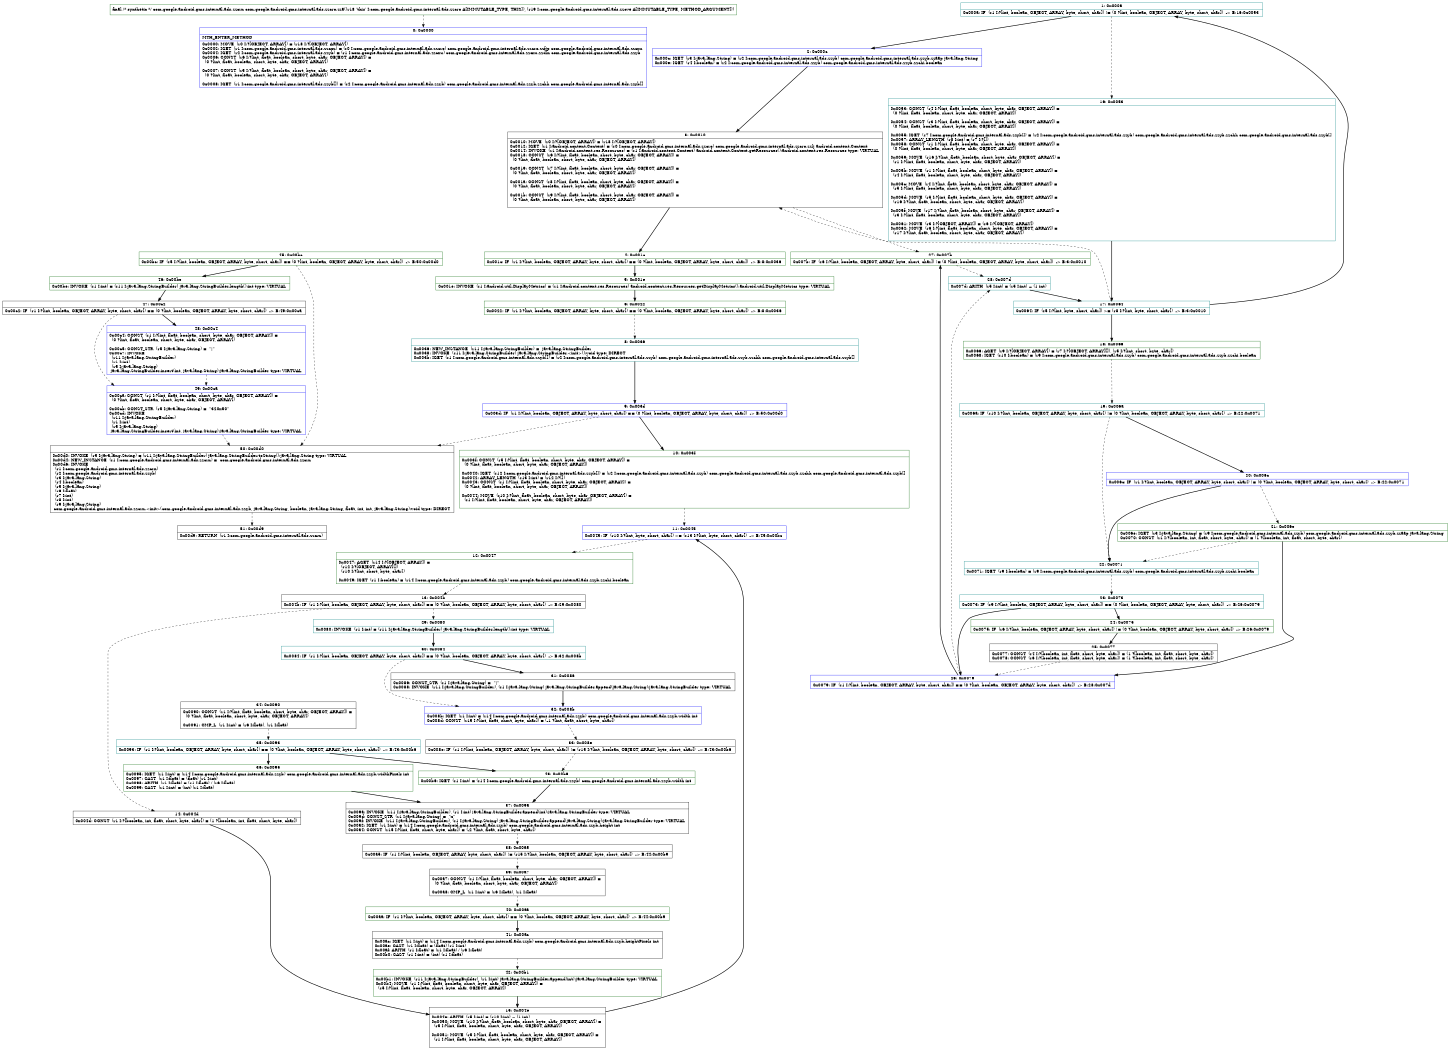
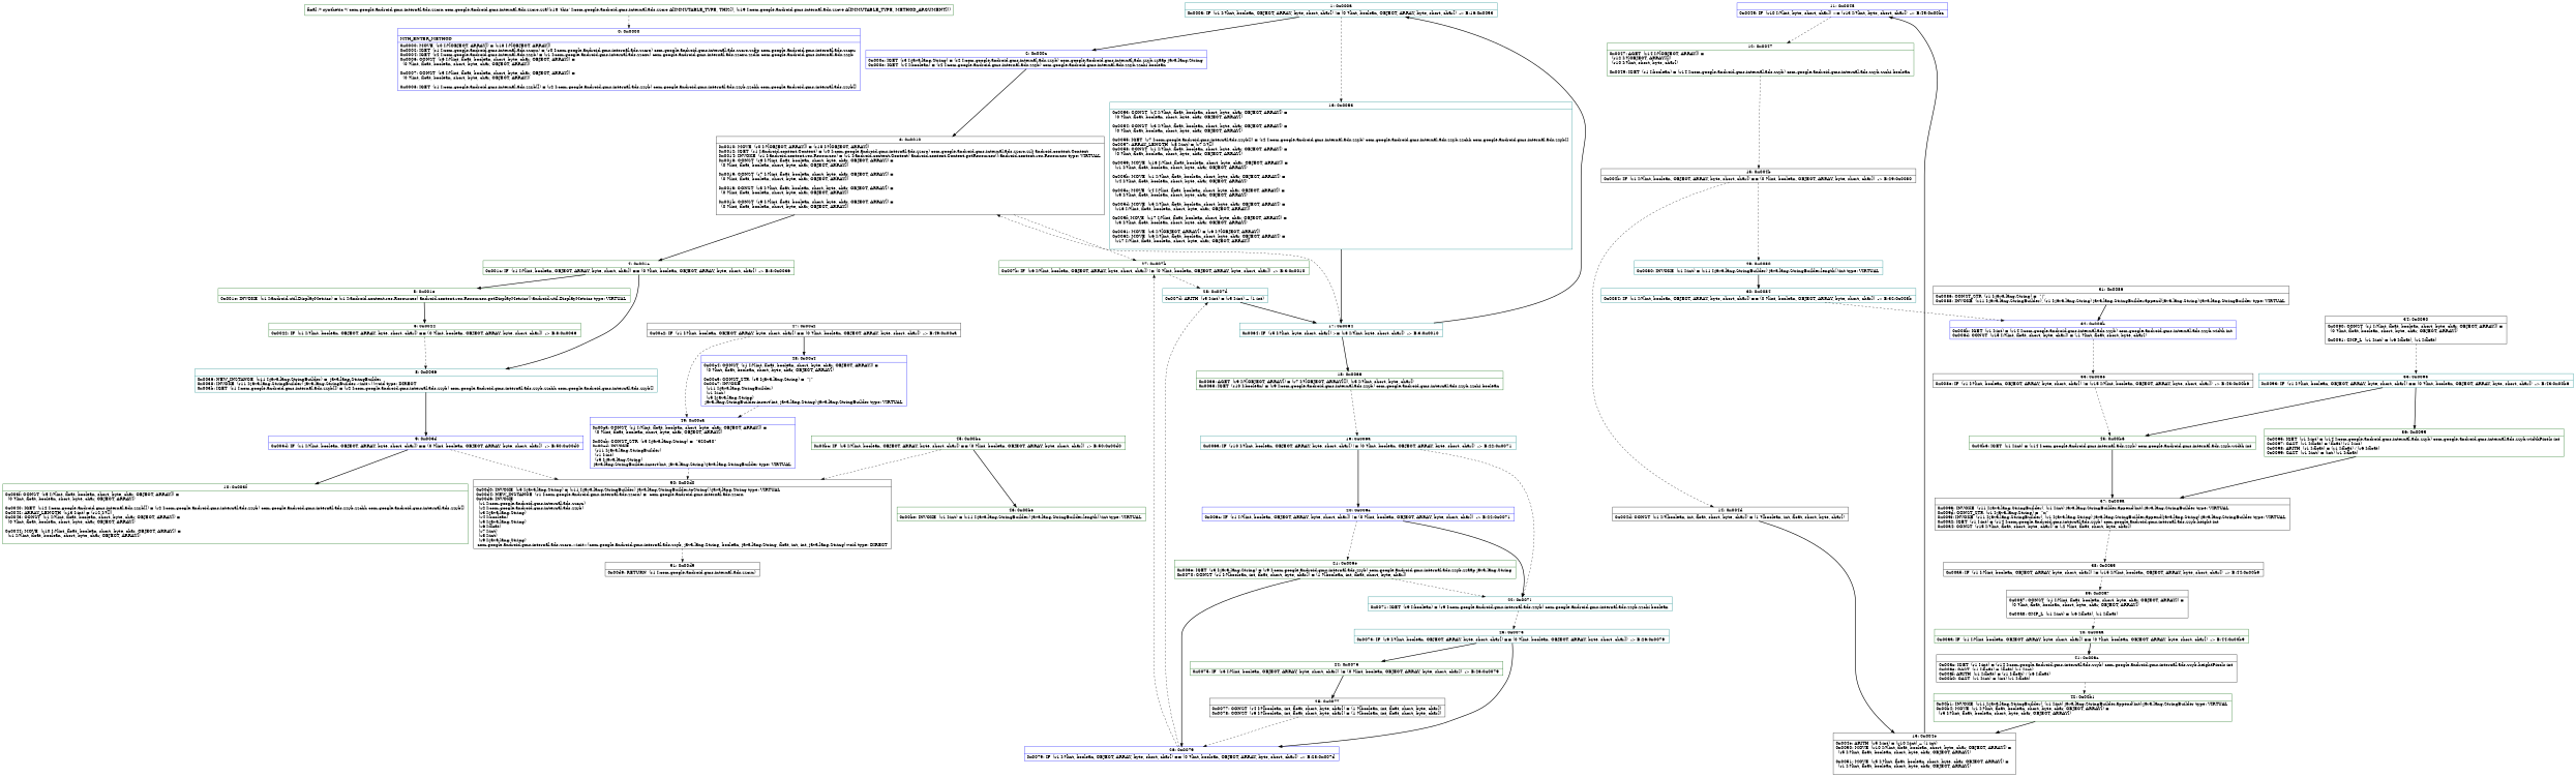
  digraph {
    node [color=darkgreen shape=record]
    edge [style=bold]
    n1 [color=blue label="{0\:\ 0x0000|MTH_ENTER_METHOD\l|0x0000: MOVE  (r0 I:?[OBJECT, ARRAY]) = (r18 I:?[OBJECT, ARRAY]) \l0x0002: IGET  (r1 I:com.google.android.gms.internal.ads.zzcxu) = (r0 I:com.google.android.gms.internal.ads.zzcro) com.google.android.gms.internal.ads.zzcro.zzfjp com.google.android.gms.internal.ads.zzcxu \l0x0004: IGET  (r2 I:com.google.android.gms.internal.ads.zzyb) = (r1 I:com.google.android.gms.internal.ads.zzcxu) com.google.android.gms.internal.ads.zzcxu.zzdln com.google.android.gms.internal.ads.zzyb \l0x0006: CONST  (r6 I:?[int, float, boolean, short, byte, char, OBJECT, ARRAY]) = \l  (0 ?[int, float, boolean, short, byte, char, OBJECT, ARRAY])\l \l0x0007: CONST  (r5 I:?[int, float, boolean, short, byte, char, OBJECT, ARRAY]) = \l  (0 ?[int, float, boolean, short, byte, char, OBJECT, ARRAY])\l \l0x0008: IGET  (r1 I:com.google.android.gms.internal.ads.zzyb[]) = (r2 I:com.google.android.gms.internal.ads.zzyb) com.google.android.gms.internal.ads.zzyb.zzchh com.google.android.gms.internal.ads.zzyb[] \l}"]
    n2 [color=teal label="{1\:\ 0x000a|0x000a: IF  (r1 I:?[int, boolean, OBJECT, ARRAY, byte, short, char]) != (0 ?[int, boolean, OBJECT, ARRAY, byte, short, char])  \-\> B:16:0x0053 \l}"]
    n3 [color=blue label="{2\:\ 0x000c|0x000c: IGET  (r3 I:java.lang.String) = (r2 I:com.google.android.gms.internal.ads.zzyb) com.google.android.gms.internal.ads.zzyb.zzaap java.lang.String \l0x000e: IGET  (r4 I:boolean) = (r2 I:com.google.android.gms.internal.ads.zzyb) com.google.android.gms.internal.ads.zzyb.zzchi boolean \l}"]
    n4 [color=teal label="{16\:\ 0x0053|0x0053: CONST  (r4 I:?[int, float, boolean, short, byte, char, OBJECT, ARRAY]) = \l  (0 ?[int, float, boolean, short, byte, char, OBJECT, ARRAY])\l \l0x0054: CONST  (r3 I:?[int, float, boolean, short, byte, char, OBJECT, ARRAY]) = \l  (0 ?[int, float, boolean, short, byte, char, OBJECT, ARRAY])\l \l0x0055: IGET  (r7 I:com.google.android.gms.internal.ads.zzyb[]) = (r2 I:com.google.android.gms.internal.ads.zzyb) com.google.android.gms.internal.ads.zzyb.zzchh com.google.android.gms.internal.ads.zzyb[] \l0x0057: ARRAY_LENGTH  (r8 I:int) = (r7 I:?[]) \l0x0058: CONST  (r1 I:?[int, float, boolean, short, byte, char, OBJECT, ARRAY]) = \l  (0 ?[int, float, boolean, short, byte, char, OBJECT, ARRAY])\l \l0x0059: MOVE  (r16 I:?[int, float, boolean, short, byte, char, OBJECT, ARRAY]) = \l  (r1 I:?[int, float, boolean, short, byte, char, OBJECT, ARRAY])\l \l0x005b: MOVE  (r1 I:?[int, float, boolean, short, byte, char, OBJECT, ARRAY]) = \l  (r4 I:?[int, float, boolean, short, byte, char, OBJECT, ARRAY])\l \l0x005c: MOVE  (r4 I:?[int, float, boolean, short, byte, char, OBJECT, ARRAY]) = \l  (r5 I:?[int, float, boolean, short, byte, char, OBJECT, ARRAY])\l \l0x005d: MOVE  (r5 I:?[int, float, boolean, short, byte, char, OBJECT, ARRAY]) = \l  (r16 I:?[int, float, boolean, short, byte, char, OBJECT, ARRAY])\l \l0x005f: MOVE  (r17 I:?[int, float, boolean, short, byte, char, OBJECT, ARRAY]) = \l  (r3 I:?[int, float, boolean, short, byte, char, OBJECT, ARRAY])\l \l0x0061: MOVE  (r3 I:?[OBJECT, ARRAY]) = (r6 I:?[OBJECT, ARRAY]) \l0x0062: MOVE  (r6 I:?[int, float, boolean, short, byte, char, OBJECT, ARRAY]) = \l  (r17 I:?[int, float, boolean, short, byte, char, OBJECT, ARRAY])\l \l}"]
    n5 [color=black label="{3\:\ 0x0010|0x0010: MOVE  (r0 I:?[OBJECT, ARRAY]) = (r18 I:?[OBJECT, ARRAY]) \l0x0012: IGET  (r1 I:android.content.Context) = (r0 I:com.google.android.gms.internal.ads.zzcro) com.google.android.gms.internal.ads.zzcro.zzlj android.content.Context \l0x0014: INVOKE  (r1 I:android.content.res.Resources) = (r1 I:android.content.Context) android.content.Context.getResources():android.content.res.Resources type: VIRTUAL \l0x0018: CONST  (r6 I:?[int, float, boolean, short, byte, char, OBJECT, ARRAY]) = \l  (0 ?[int, float, boolean, short, byte, char, OBJECT, ARRAY])\l \l0x0019: CONST  (r7 I:?[int, float, boolean, short, byte, char, OBJECT, ARRAY]) = \l  (0 ?[int, float, boolean, short, byte, char, OBJECT, ARRAY])\l \l0x001a: CONST  (r8 I:?[int, float, boolean, short, byte, char, OBJECT, ARRAY]) = \l  (0 ?[int, float, boolean, short, byte, char, OBJECT, ARRAY])\l \l0x001b: CONST  (r9 I:?[int, float, boolean, short, byte, char, OBJECT, ARRAY]) = \l  (0 ?[int, float, boolean, short, byte, char, OBJECT, ARRAY])\l \l}"]
    n6 [color=teal label="{17\:\ 0x0064|0x0064: IF  (r5 I:?[int, byte, short, char]) \>= (r8 I:?[int, byte, short, char])  \-\> B:3:0x0010 \l}"]
    n7 [label="{4\:\ 0x001c|0x001c: IF  (r1 I:?[int, boolean, OBJECT, ARRAY, byte, short, char]) == (0 ?[int, boolean, OBJECT, ARRAY, byte, short, char])  \-\> B:8:0x0036 \l}"]
    n8 [label="{27\:\ 0x007b|0x007b: IF  (r6 I:?[int, boolean, OBJECT, ARRAY, byte, short, char]) != (0 ?[int, boolean, OBJECT, ARRAY, byte, short, char])  \-\> B:3:0x0010 \l}"]
    n9 [label="{5\:\ 0x001e|0x001e: INVOKE  (r1 I:android.util.DisplayMetrics) = (r1 I:android.content.res.Resources) android.content.res.Resources.getDisplayMetrics():android.util.DisplayMetrics type: VIRTUAL \l}"]
    n10 [color=teal label="{8\:\ 0x0036|0x0036: NEW_INSTANCE  (r11 I:java.lang.StringBuilder) =  java.lang.StringBuilder \l0x0038: INVOKE  (r11 I:java.lang.StringBuilder) java.lang.StringBuilder.\<init\>():void type: DIRECT \l0x003b: IGET  (r1 I:com.google.android.gms.internal.ads.zzyb[]) = (r2 I:com.google.android.gms.internal.ads.zzyb) com.google.android.gms.internal.ads.zzyb.zzchh com.google.android.gms.internal.ads.zzyb[] \l}"]
    n11 [label="{6\:\ 0x0022|0x0022: IF  (r1 I:?[int, boolean, OBJECT, ARRAY, byte, short, char]) == (0 ?[int, boolean, OBJECT, ARRAY, byte, short, char])  \-\> B:8:0x0036 \l}"]
    n12 [color=blue label="{9\:\ 0x003d|0x003d: IF  (r1 I:?[int, boolean, OBJECT, ARRAY, byte, short, char]) == (0 ?[int, boolean, OBJECT, ARRAY, byte, short, char])  \-\> B:50:0x00d0 \l}"]
    n13 [label="{10\:\ 0x003f|0x003f: CONST  (r5 I:?[int, float, boolean, short, byte, char, OBJECT, ARRAY]) = \l  (0 ?[int, float, boolean, short, byte, char, OBJECT, ARRAY])\l \l0x0040: IGET  (r12 I:com.google.android.gms.internal.ads.zzyb[]) = (r2 I:com.google.android.gms.internal.ads.zzyb) com.google.android.gms.internal.ads.zzyb.zzchh com.google.android.gms.internal.ads.zzyb[] \l0x0042: ARRAY_LENGTH  (r13 I:int) = (r12 I:?[]) \l0x0043: CONST  (r1 I:?[int, float, boolean, short, byte, char, OBJECT, ARRAY]) = \l  (0 ?[int, float, boolean, short, byte, char, OBJECT, ARRAY])\l \l0x0044: MOVE  (r10 I:?[int, float, boolean, short, byte, char, OBJECT, ARRAY]) = \l  (r1 I:?[int, float, boolean, short, byte, char, OBJECT, ARRAY])\l \l}"]
    n14 [color=black label="{50\:\ 0x00d0|0x00d0: INVOKE  (r5 I:java.lang.String) = (r11 I:java.lang.StringBuilder) java.lang.StringBuilder.toString():java.lang.String type: VIRTUAL \l0x00d4: NEW_INSTANCE  (r1 I:com.google.android.gms.internal.ads.zzcrn) =  com.google.android.gms.internal.ads.zzcrn \l0x00d6: INVOKE  \l  (r1 I:com.google.android.gms.internal.ads.zzcrn)\l  (r2 I:com.google.android.gms.internal.ads.zzyb)\l  (r3 I:java.lang.String)\l  (r4 I:boolean)\l  (r5 I:java.lang.String)\l  (r6 I:float)\l  (r7 I:int)\l  (r8 I:int)\l  (r9 I:java.lang.String)\l com.google.android.gms.internal.ads.zzcrn.\<init\>(com.google.android.gms.internal.ads.zzyb, java.lang.String, boolean, java.lang.String, float, int, int, java.lang.String):void type: DIRECT \l}"]
    n15 [color=blue label="{11\:\ 0x0045|0x0045: IF  (r10 I:?[int, byte, short, char]) \>= (r13 I:?[int, byte, short, char])  \-\> B:45:0x00bc \l}"]
    n16 [color=black label="{51\:\ 0x00d9|0x00d9: RETURN  (r1 I:com.google.android.gms.internal.ads.zzcrn) \l}"]
    n17 [label="{12\:\ 0x0047|0x0047: AGET  (r14 I:?[OBJECT, ARRAY]) = \l  (r12 I:?[OBJECT, ARRAY][])\l  (r10 I:?[int, short, byte, char])\l \l0x0049: IGET  (r1 I:boolean) = (r14 I:com.google.android.gms.internal.ads.zzyb) com.google.android.gms.internal.ads.zzyb.zzchi boolean \l}"]
    n18 [color=black label="{13\:\ 0x004b|0x004b: IF  (r1 I:?[int, boolean, OBJECT, ARRAY, byte, short, char]) == (0 ?[int, boolean, OBJECT, ARRAY, byte, short, char])  \-\> B:29:0x0080 \l}"]
    n19 [label="{45\:\ 0x00bc|0x00bc: IF  (r5 I:?[int, boolean, OBJECT, ARRAY, byte, short, char]) == (0 ?[int, boolean, OBJECT, ARRAY, byte, short, char])  \-\> B:50:0x00d0 \l}"]
    n20 [label="{46\:\ 0x00be|0x00be: INVOKE  (r1 I:int) = (r11 I:java.lang.StringBuilder) java.lang.StringBuilder.length():int type: VIRTUAL \l}"]
    n21 [color=black label="{14\:\ 0x004d|0x004d: CONST  (r1 I:?[boolean, int, float, short, byte, char]) = (1 ?[boolean, int, float, short, byte, char]) \l}"]
    n22 [color=teal label="{29\:\ 0x0080|0x0080: INVOKE  (r1 I:int) = (r11 I:java.lang.StringBuilder) java.lang.StringBuilder.length():int type: VIRTUAL \l}"]
    n23 [color=black label="{15\:\ 0x004e|0x004e: ARITH  (r5 I:int) = (r10 I:int) + (1 int) \l0x0050: MOVE  (r10 I:?[int, float, boolean, short, byte, char, OBJECT, ARRAY]) = \l  (r5 I:?[int, float, boolean, short, byte, char, OBJECT, ARRAY])\l \l0x0051: MOVE  (r5 I:?[int, float, boolean, short, byte, char, OBJECT, ARRAY]) = \l  (r1 I:?[int, float, boolean, short, byte, char, OBJECT, ARRAY])\l \l}"]
    n24 [color=teal label="{30\:\ 0x0084|0x0084: IF  (r1 I:?[int, boolean, OBJECT, ARRAY, byte, short, char]) == (0 ?[int, boolean, OBJECT, ARRAY, byte, short, char])  \-\> B:32:0x008b \l}"]
    n25 [label="{18\:\ 0x0066|0x0066: AGET  (r9 I:?[OBJECT, ARRAY]) = (r7 I:?[OBJECT, ARRAY][]), (r5 I:?[int, short, byte, char]) \l0x0068: IGET  (r10 I:boolean) = (r9 I:com.google.android.gms.internal.ads.zzyb) com.google.android.gms.internal.ads.zzyb.zzchi boolean \l}"]
    n26 [color=teal label="{19\:\ 0x006a|0x006a: IF  (r10 I:?[int, boolean, OBJECT, ARRAY, byte, short, char]) != (0 ?[int, boolean, OBJECT, ARRAY, byte, short, char])  \-\> B:22:0x0071 \l}"]
    n27 [color=blue label="{20\:\ 0x006c|0x006c: IF  (r1 I:?[int, boolean, OBJECT, ARRAY, byte, short, char]) != (0 ?[int, boolean, OBJECT, ARRAY, byte, short, char])  \-\> B:22:0x0071 \l}"]
    n28 [color=teal label="{22\:\ 0x0071|0x0071: IGET  (r9 I:boolean) = (r9 I:com.google.android.gms.internal.ads.zzyb) com.google.android.gms.internal.ads.zzyb.zzchi boolean \l}"]
    n29 [label="{21\:\ 0x006e|0x006e: IGET  (r3 I:java.lang.String) = (r9 I:com.google.android.gms.internal.ads.zzyb) com.google.android.gms.internal.ads.zzyb.zzaap java.lang.String \l0x0070: CONST  (r1 I:?[boolean, int, float, short, byte, char]) = (1 ?[boolean, int, float, short, byte, char]) \l}"]
    n30 [color=teal label="{23\:\ 0x0073|0x0073: IF  (r9 I:?[int, boolean, OBJECT, ARRAY, byte, short, char]) == (0 ?[int, boolean, OBJECT, ARRAY, byte, short, char])  \-\> B:26:0x0079 \l}"]
    n31 [color=blue label="{26\:\ 0x0079|0x0079: IF  (r1 I:?[int, boolean, OBJECT, ARRAY, byte, short, char]) == (0 ?[int, boolean, OBJECT, ARRAY, byte, short, char])  \-\> B:28:0x007d \l}"]
    n32 [label="{24\:\ 0x0075|0x0075: IF  (r6 I:?[int, boolean, OBJECT, ARRAY, byte, short, char]) != (0 ?[int, boolean, OBJECT, ARRAY, byte, short, char])  \-\> B:26:0x0079 \l}"]
    n33 [color=black label="{25\:\ 0x0077|0x0077: CONST  (r4 I:?[boolean, int, float, short, byte, char]) = (1 ?[boolean, int, float, short, byte, char]) \l0x0078: CONST  (r6 I:?[boolean, int, float, short, byte, char]) = (1 ?[boolean, int, float, short, byte, char]) \l}"]
    n34 [color=teal label="{28\:\ 0x007d|0x007d: ARITH  (r5 I:int) = (r5 I:int) + (1 int) \l}"]
    n35 [color=black label="{31\:\ 0x0086|0x0086: CONST_STR  (r1 I:java.lang.String) =  \"\|\" \l0x0088: INVOKE  (r11 I:java.lang.StringBuilder), (r1 I:java.lang.String) java.lang.StringBuilder.append(java.lang.String):java.lang.StringBuilder type: VIRTUAL \l}"]
    n36 [color=blue label="{32\:\ 0x008b|0x008b: IGET  (r1 I:int) = (r14 I:com.google.android.gms.internal.ads.zzyb) com.google.android.gms.internal.ads.zzyb.width int \l0x008d: CONST  (r15 I:?[int, float, short, byte, char]) = (\-1 ?[int, float, short, byte, char]) \l}"]
    n37 [color=black label="{33\:\ 0x008e|0x008e: IF  (r1 I:?[int, boolean, OBJECT, ARRAY, byte, short, char]) != (r15 I:?[int, boolean, OBJECT, ARRAY, byte, short, char])  \-\> B:43:0x00b6 \l}"]
    n38 [label="{43\:\ 0x00b6|0x00b6: IGET  (r1 I:int) = (r14 I:com.google.android.gms.internal.ads.zzyb) com.google.android.gms.internal.ads.zzyb.width int \l}"]
    n39 [color=black label="{34\:\ 0x0090|0x0090: CONST  (r1 I:?[int, float, boolean, short, byte, char, OBJECT, ARRAY]) = \l  (0 ?[int, float, boolean, short, byte, char, OBJECT, ARRAY])\l \l0x0091: CMP_L  (r1 I:int) = (r6 I:float), (r1 I:float) \l}"]
    n40 [color=teal label="{35\:\ 0x0093|0x0093: IF  (r1 I:?[int, boolean, OBJECT, ARRAY, byte, short, char]) == (0 ?[int, boolean, OBJECT, ARRAY, byte, short, char])  \-\> B:43:0x00b6 \l}"]
    n41 [color=black label="{37\:\ 0x009a|0x009a: INVOKE  (r11 I:java.lang.StringBuilder), (r1 I:int) java.lang.StringBuilder.append(int):java.lang.StringBuilder type: VIRTUAL \l0x009d: CONST_STR  (r1 I:java.lang.String) =  \"x\" \l0x009f: INVOKE  (r11 I:java.lang.StringBuilder), (r1 I:java.lang.String) java.lang.StringBuilder.append(java.lang.String):java.lang.StringBuilder type: VIRTUAL \l0x00a2: IGET  (r1 I:int) = (r14 I:com.google.android.gms.internal.ads.zzyb) com.google.android.gms.internal.ads.zzyb.height int \l0x00a4: CONST  (r15 I:?[int, float, short, byte, char]) = (\-2 ?[int, float, short, byte, char]) \l}"]
    n42 [label="{36\:\ 0x0095|0x0095: IGET  (r1 I:int) = (r14 I:com.google.android.gms.internal.ads.zzyb) com.google.android.gms.internal.ads.zzyb.widthPixels int \l0x0097: CAST  (r1 I:float) = (float) (r1 I:int) \l0x0098: ARITH  (r1 I:float) = (r1 I:float) \/ (r6 I:float) \l0x0099: CAST  (r1 I:int) = (int) (r1 I:float) \l}"]
    n43 [color=black label="{38\:\ 0x00a5|0x00a5: IF  (r1 I:?[int, boolean, OBJECT, ARRAY, byte, short, char]) != (r15 I:?[int, boolean, OBJECT, ARRAY, byte, short, char])  \-\> B:44:0x00b9 \l}"]
    n44 [color=black label="{39\:\ 0x00a7|0x00a7: CONST  (r1 I:?[int, float, boolean, short, byte, char, OBJECT, ARRAY]) = \l  (0 ?[int, float, boolean, short, byte, char, OBJECT, ARRAY])\l \l0x00a8: CMP_L  (r1 I:int) = (r6 I:float), (r1 I:float) \l}"]
    n45 [label="{40\:\ 0x00aa|0x00aa: IF  (r1 I:?[int, boolean, OBJECT, ARRAY, byte, short, char]) == (0 ?[int, boolean, OBJECT, ARRAY, byte, short, char])  \-\> B:44:0x00b9 \l}"]
    n46 [color=black label="{41\:\ 0x00ac|0x00ac: IGET  (r1 I:int) = (r14 I:com.google.android.gms.internal.ads.zzyb) com.google.android.gms.internal.ads.zzyb.heightPixels int \l0x00ae: CAST  (r1 I:float) = (float) (r1 I:int) \l0x00af: ARITH  (r1 I:float) = (r1 I:float) \/ (r6 I:float) \l0x00b0: CAST  (r1 I:int) = (int) (r1 I:float) \l}"]
    n47 [label="{42\:\ 0x00b1|0x00b1: INVOKE  (r11 I:java.lang.StringBuilder), (r1 I:int) java.lang.StringBuilder.append(int):java.lang.StringBuilder type: VIRTUAL \l0x00b4: MOVE  (r1 I:?[int, float, boolean, short, byte, char, OBJECT, ARRAY]) = \l  (r5 I:?[int, float, boolean, short, byte, char, OBJECT, ARRAY])\l \l}"]
    n48 [color=black label="{47\:\ 0x00c2|0x00c2: IF  (r1 I:?[int, boolean, OBJECT, ARRAY, byte, short, char]) == (0 ?[int, boolean, OBJECT, ARRAY, byte, short, char])  \-\> B:49:0x00ca \l}"]
    n49 [color=blue label="{48\:\ 0x00c4|0x00c4: CONST  (r1 I:?[int, float, boolean, short, byte, char, OBJECT, ARRAY]) = \l  (0 ?[int, float, boolean, short, byte, char, OBJECT, ARRAY])\l \l0x00c5: CONST_STR  (r5 I:java.lang.String) =  \"\|\" \l0x00c7: INVOKE  \l  (r11 I:java.lang.StringBuilder)\l  (r1 I:int)\l  (r5 I:java.lang.String)\l java.lang.StringBuilder.insert(int, java.lang.String):java.lang.StringBuilder type: VIRTUAL \l}"]
    n50 [color=blue label="{49\:\ 0x00ca|0x00ca: CONST  (r1 I:?[int, float, boolean, short, byte, char, OBJECT, ARRAY]) = \l  (0 ?[int, float, boolean, short, byte, char, OBJECT, ARRAY])\l \l0x00cb: CONST_STR  (r5 I:java.lang.String) =  \"320x50\" \l0x00cd: INVOKE  \l  (r11 I:java.lang.StringBuilder)\l  (r1 I:int)\l  (r5 I:java.lang.String)\l java.lang.StringBuilder.insert(int, java.lang.String):java.lang.StringBuilder type: VIRTUAL \l}"]
    n51 [label="{final \/* synthetic *\/ com.google.android.gms.internal.ads.zzcrn com.google.android.gms.internal.ads.zzcro.zza((r18 'this' I:com.google.android.gms.internal.ads.zzcro A[IMMUTABLE_TYPE, THIS]), (r19 I:com.google.android.gms.internal.ads.zzcve A[IMMUTABLE_TYPE, METHOD_ARGUMENT])) }"]
    n2 -> n3
    n2 -> n4 [style=dashed]
    n3 -> n5
    n4 -> n6
    n5 -> n7
    n5 -> n8 [style=dashed]
    n6 -> n2
    n6 -> n5 [style=dashed]
    n6 -> n25
    n7 -> n9
+   n7 -> n10
    n8 -> n34 [style=dashed]
    n9 -> n11
    n10 -> n12
    n11 -> n10 [style=dashed]
    n12 -> n13
    n12 -> n14 [style=dashed]
-   n13 -> n15 [style=dashed]
    n14 -> n16 [style=dashed]
    n15 -> n17 [style=dashed]
    n17 -> n18 [style=dashed]
    n18 -> n21 [style=dashed]
    n18 -> n22 [style=dashed]
    n19 -> n14 [style=dashed]
    n19 -> n20
-   n20 -> n48
    n21 -> n23
    n22 -> n24
    n23 -> n15
-   n24 -> n35
    n24 -> n36 [style=dashed]
    n25 -> n26 [style=dashed]
    n26 -> n27
    n26 -> n28 [style=dashed]
    n27 -> n28
    n27 -> n29 [style=dashed]
    n28 -> n30 [style=dashed]
    n29 -> n28 [style=dashed]
    n29 -> n31
    n30 -> n31
    n30 -> n32
-   n31 -> n8
+   n31 -> n8 [style=dashed]
    n31 -> n34 [style=dashed]
    n32 -> n33
    n33 -> n31 [style=dashed]
    n34 -> n6
    n35 -> n36
    n36 -> n37 [style=dashed]
    n37 -> n38 [style=dashed]
    n38 -> n41
    n39 -> n40 [style=dashed]
    n40 -> n38
    n40 -> n42
    n41 -> n43 [style=dashed]
    n42 -> n41
    n43 -> n44 [style=dashed]
    n44 -> n45 [style=dashed]
    n45 -> n46
    n46 -> n47 [style=dashed]
    n47 -> n23
    n48 -> n49
    n48 -> n50 [style=dashed]
    n49 -> n50 [style=dashed]
    n50 -> n14 [style=dashed]
    n51 -> n1 [style=dashed]
  }
